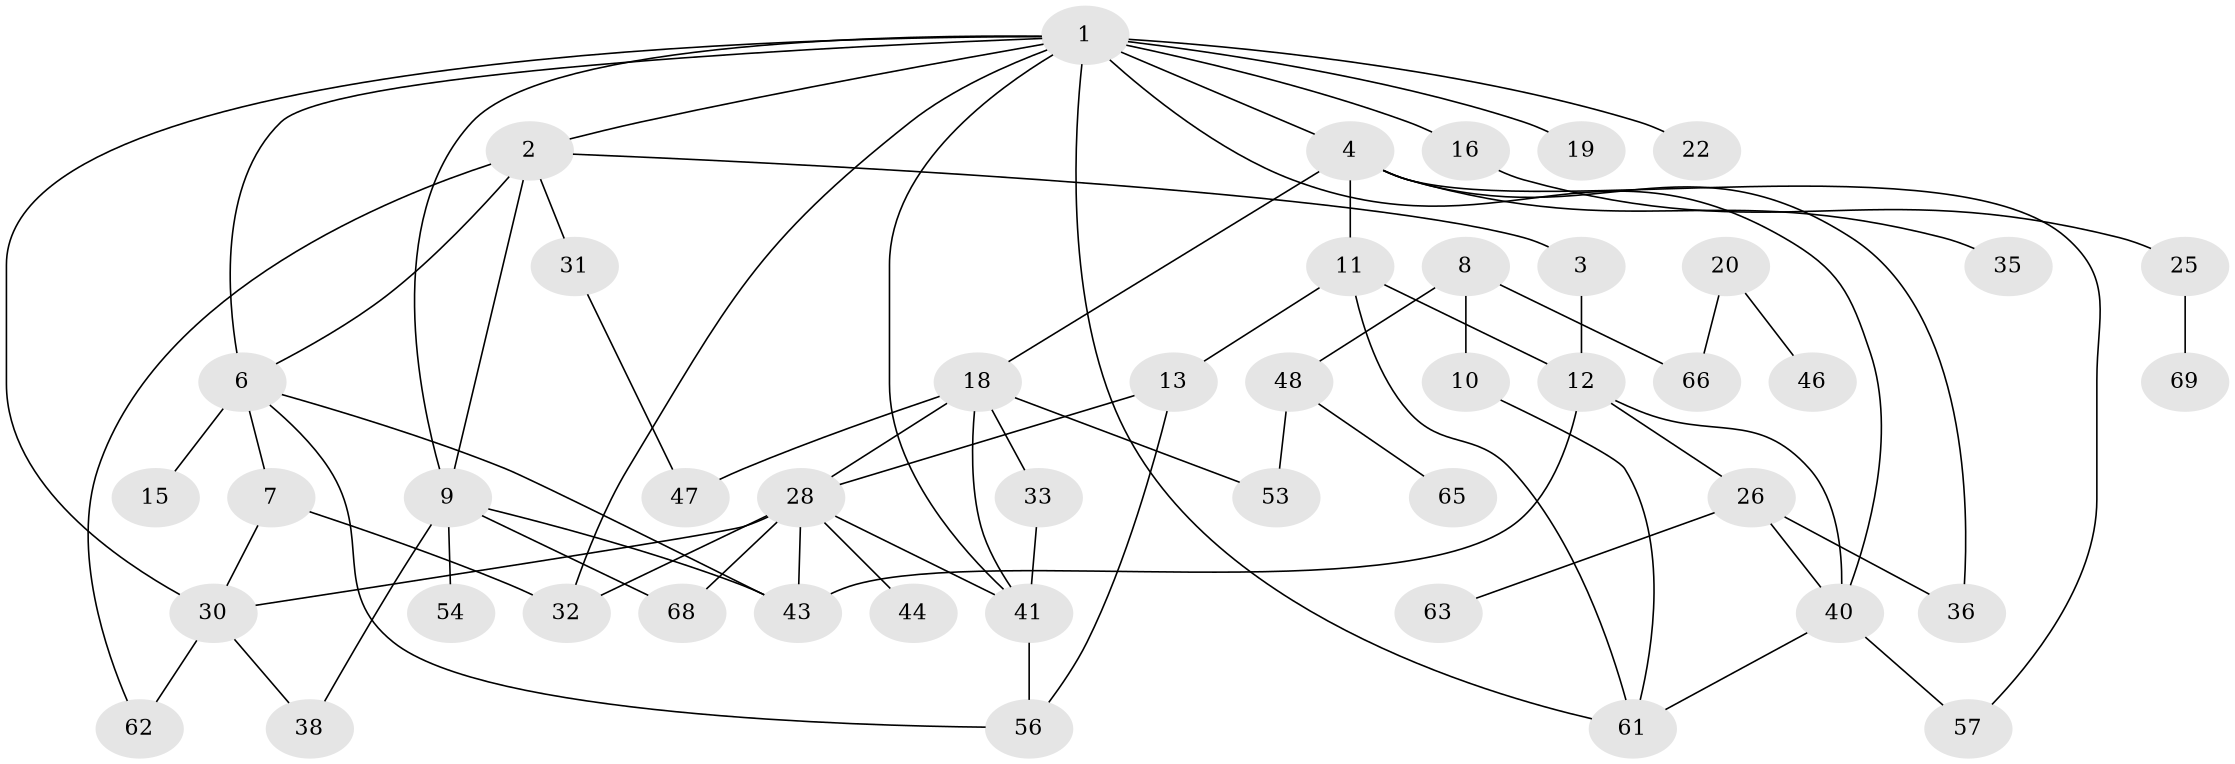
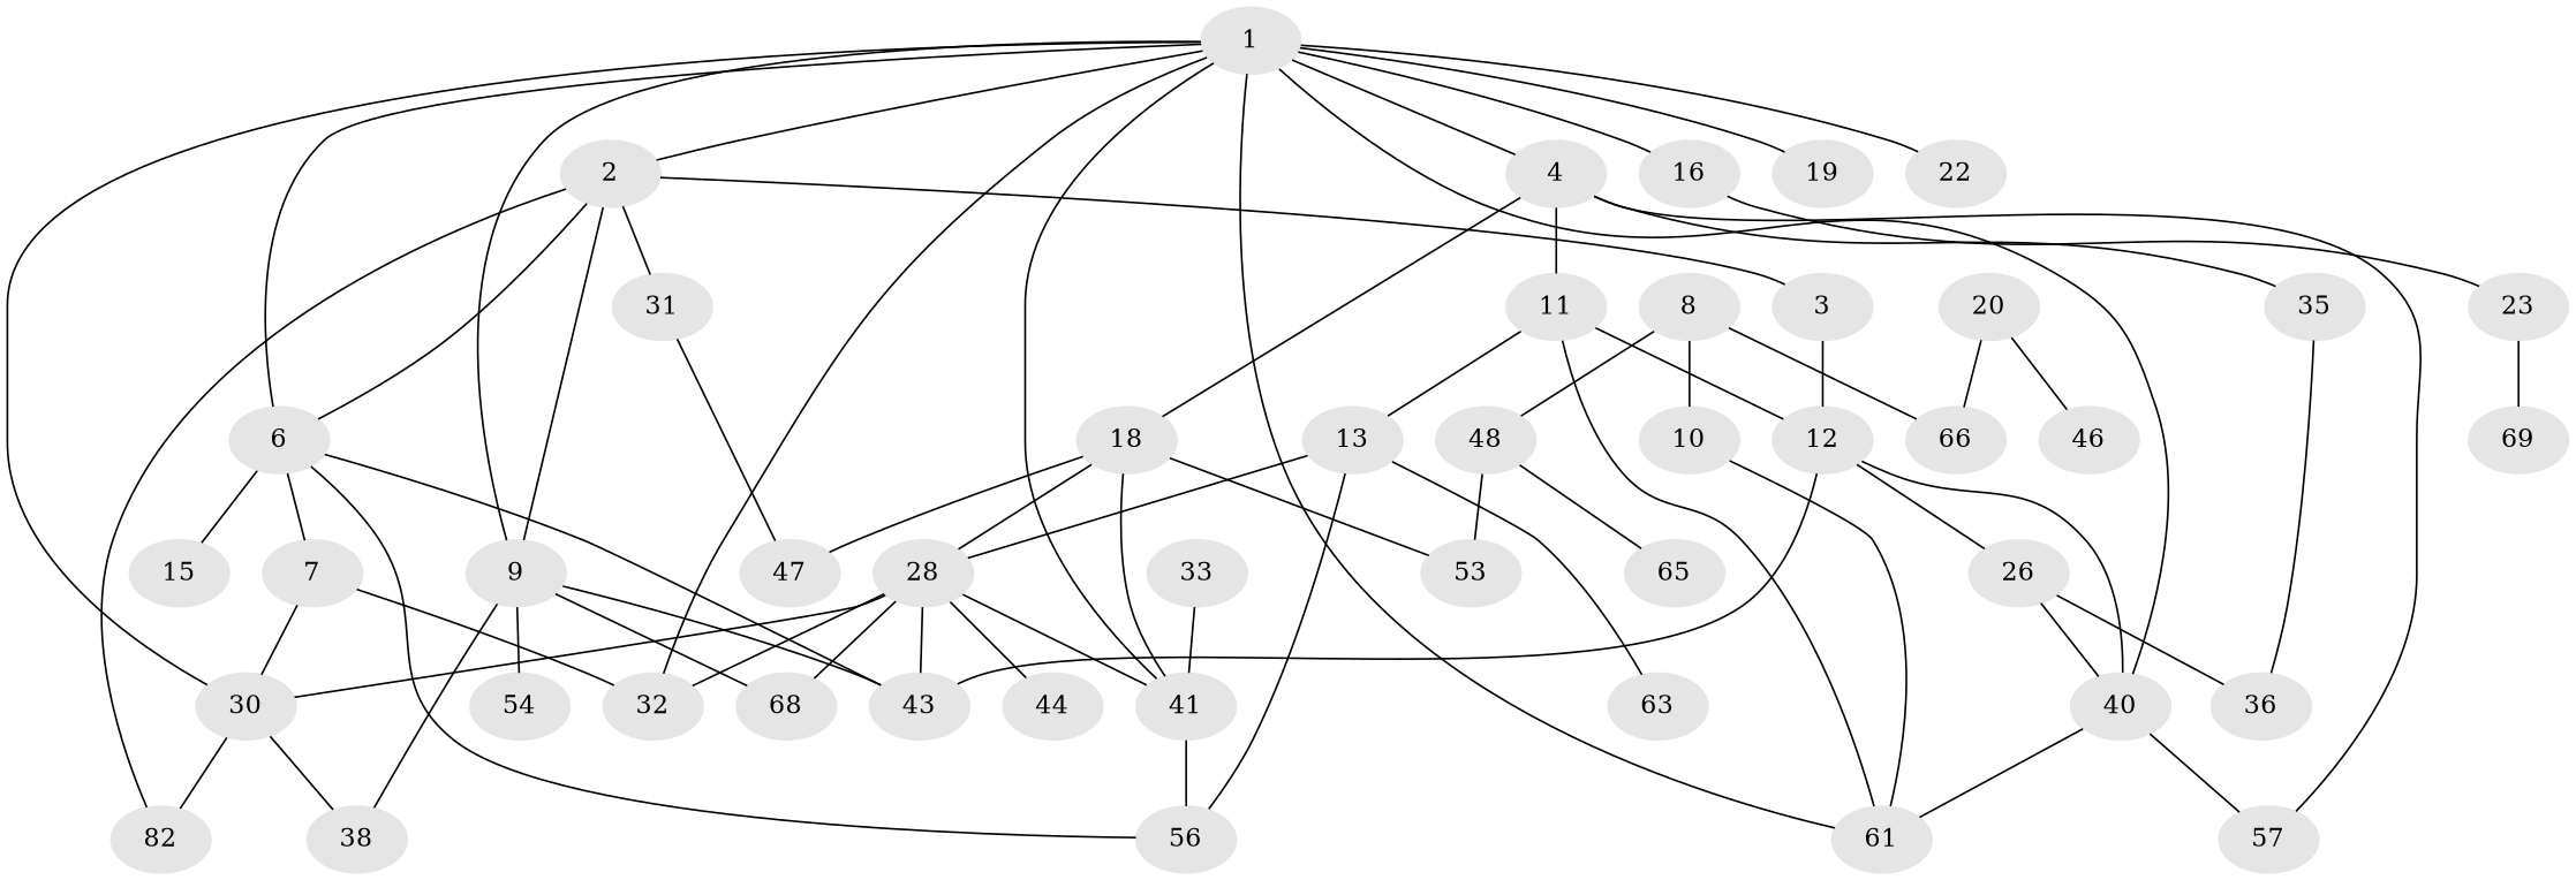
  graph {
    node [color=gray90 style=filled]
    1 [super="+5"]
    2 [super="+24"]
    4
    6 [super="+37"]
    9 [super="+39"]
    16
    19 [super="+25"]
    n8 [label=22]
    30 [super="+64"]
    32
    40 [super="+59"]
    41 [super="+42"]
    61 [super="+71"]
    3 [super="+21"]
    31
-   62
+   62 [label=82]
    11 [super="+17"]
    18 [super="+22"]
    35 [super="+70"]
    57
    7
    15
    43 [super="+67"]
    56
    38
    54
    68
-   23 [super="+58" label=25]
+   23 [super="+58"]
    12 [super="+14"]
    47
    26
    13 [super="+49"]
    28 [super="+60"]
    33 [super="+34"]
    n35 [label=53]
    36
    8 [super="+53"]
    10
    48
    66
    65
    63
    44
    20 [super="+45"]
    46
    69
    1 -- 2
    1 -- 4
    1 -- 6
    1 -- 9
    1 -- 16
    1 -- 19 [weight=2]
    1 -- n8 [weight=2]
    1 -- 30
    1 -- 32
    1 -- 40
    1 -- 41 [weight=2]
    1 -- 61
    2 -- 6
    2 -- 9
    2 -- 3
    2 -- 31
    2 -- 62
    4 -- 11
    4 -- 18
    4 -- 35
    4 -- 57
    6 -- 7
    6 -- 15
    6 -- 43
    6 -- 56
    9 -- 43
    9 -- 38
    9 -- 54
    9 -- 68
    16 -- 23
    30 -- 62
    30 -- 38
    40 -- 61
    40 -- 57
    41 -- 56
    3 -- 12
    31 -- 47
    11 -- 61
    11 -- 12
    11 -- 13
    18 -- 41
    18 -- 47
    18 -- 28 [weight=2]
-   18 -- 33
    18 -- n35
-   4 -- 36
+   35 -- 36
    7 -- 30
    7 -- 32
    23 -- 69
    12 -- 40
    12 -- 43
    12 -- 26
    26 -- 40
    26 -- 36
    13 -- 56
    13 -- 28
-   26 -- 63
+   13 -- 63
    28 -- 30
    28 -- 32
    28 -- 41
    28 -- 43
    28 -- 68
    28 -- 44
    33 -- 41
    8 -- 10
    8 -- 48
    8 -- 66
    10 -- 61
    48 -- n35
    48 -- 65
    20 -- 66
    20 -- 46
  }
